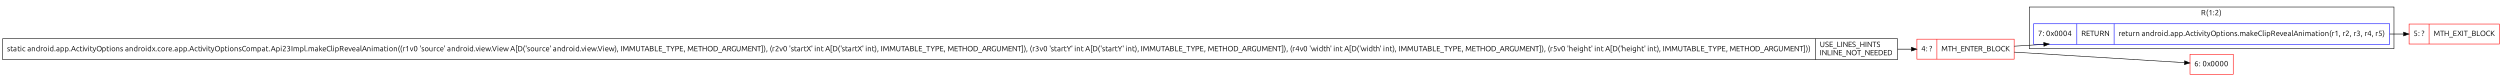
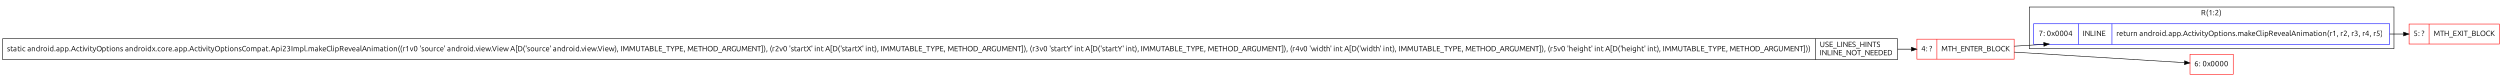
  digraph {
    fontname=Ubuntu
    rankdir=LR
    node [color=red fontname=Ubuntu shape=record]
    edge [fontname=Ubuntu]
-   n1 [color=blue label="{7\:\ 0x0004|RETURN\l|return android.app.ActivityOptions.makeClipRevealAnimation(r1, r2, r3, r4, r5)\l}"]
+   n1 [color=blue label="{7\:\ 0x0004|INLINE\l|return android.app.ActivityOptions.makeClipRevealAnimation(r1, r2, r3, r4, r5)\l}"]
    n2 [label="{5\:\ ?|MTH_EXIT_BLOCK\l}"]
    n3 [label="{4\:\ ?|MTH_ENTER_BLOCK\l}"]
    n4 [label="{6\:\ 0x0000}"]
    n5 [label="{static android.app.ActivityOptions androidx.core.app.ActivityOptionsCompat.Api23Impl.makeClipRevealAnimation((r1v0 'source' android.view.View A[D('source' android.view.View), IMMUTABLE_TYPE, METHOD_ARGUMENT]), (r2v0 'startX' int A[D('startX' int), IMMUTABLE_TYPE, METHOD_ARGUMENT]), (r3v0 'startY' int A[D('startY' int), IMMUTABLE_TYPE, METHOD_ARGUMENT]), (r4v0 'width' int A[D('width' int), IMMUTABLE_TYPE, METHOD_ARGUMENT]), (r5v0 'height' int A[D('height' int), IMMUTABLE_TYPE, METHOD_ARGUMENT]))  | USE_LINES_HINTS\lINLINE_NOT_NEEDED\l}" color=""]
    subgraph cluster_1 {
      label="R(1:2)"
      n1
    }
    n1 -> n2
    n3 -> n1
    n3 -> n4
    n5 -> n3
  }
